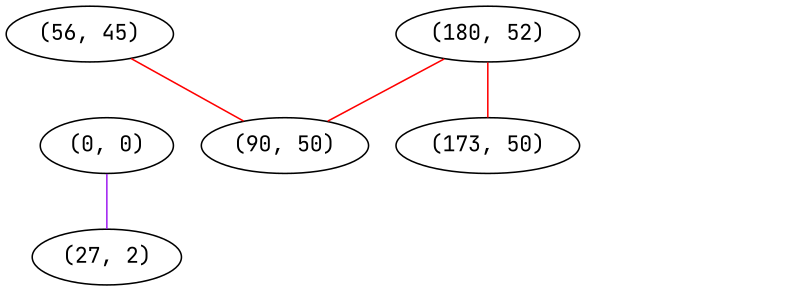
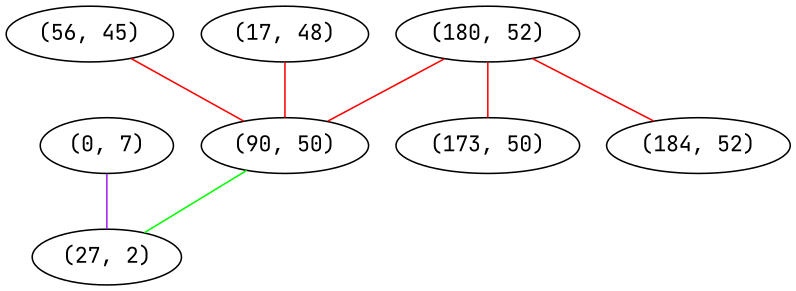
  graph {
    fontname="JetBrains Mono"
    node [fontname="JetBrains Mono"]
    edge [color=red fontname="JetBrains Mono" weight=1]
-   "(0, 0)"
+   "(0, 0)" [label="(0, 7)"]
    "(27, 2)"
    n3 [label="(56, 45)"]
    "(90, 50)"
    "(180, 52)"
    "(173, 50)"
+   "(184, 52)"
+   "(17, 48)"
    "(0, 0)" -- "(27, 2)" [color=purple weight=4]
    n3 -- "(90, 50)"
+   "(90, 50)" -- "(27, 2)" [color=green weight=2]
    "(180, 52)" -- "(90, 50)"
    "(180, 52)" -- "(173, 50)"
+   "(180, 52)" -- "(184, 52)"
+   "(17, 48)" -- "(90, 50)"
  }
